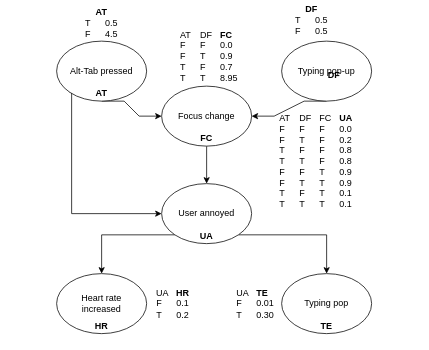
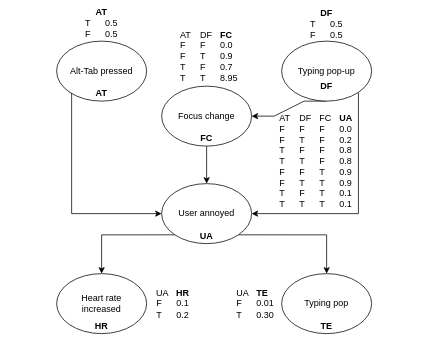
  <mxCell id="0" />
  <mxCell id="1" parent="0" />
- <mxCell id="2" style="edgeStyle=entityRelationEdgeStyle;rounded=0;orthogonalLoop=1;jettySize=auto;html=1;exitX=0.5;exitY=1;exitDx=0;exitDy=0;entryX=0;entryY=0.5;entryDx=0;entryDy=0;" parent="1" source="4" target="9" edge="1"><mxGeometry relative="1" as="geometry" /></mxCell>
  <mxCell id="3" style="edgeStyle=orthogonalEdgeStyle;rounded=0;orthogonalLoop=1;jettySize=auto;html=1;exitX=0;exitY=1;exitDx=0;exitDy=0;entryX=0;entryY=0.5;entryDx=0;entryDy=0;" parent="1" source="4" target="12" edge="1"><mxGeometry relative="1" as="geometry"><Array as="points"><mxPoint x="95" y="72" /><mxPoint x="95" y="284" /></Array></mxGeometry></mxCell>
  <mxCell id="4" value="Alt-Tab pressed" style="ellipse;whiteSpace=wrap;html=1;" parent="1" vertex="1"><mxGeometry x="75" y="54" width="120" height="80" as="geometry" /></mxCell>
  <mxCell id="5" style="edgeStyle=entityRelationEdgeStyle;rounded=0;orthogonalLoop=1;jettySize=auto;html=1;exitX=0.5;exitY=1;exitDx=0;exitDy=0;entryX=1;entryY=0.5;entryDx=0;entryDy=0;" parent="1" source="7" target="9" edge="1"><mxGeometry relative="1" as="geometry" /></mxCell>
+ <mxCell id="6" style="edgeStyle=orthogonalEdgeStyle;rounded=0;orthogonalLoop=1;jettySize=auto;html=1;exitX=1;exitY=1;exitDx=0;exitDy=0;entryX=1;entryY=0.5;entryDx=0;entryDy=0;" parent="1" source="7" target="12" edge="1"><mxGeometry relative="1" as="geometry"><Array as="points"><mxPoint x="477" y="284" /></Array></mxGeometry></mxCell>
  <mxCell id="7" value="Typing pop-up" style="ellipse;whiteSpace=wrap;html=1;" parent="1" vertex="1"><mxGeometry x="375" y="54" width="120" height="80" as="geometry" /></mxCell>
  <mxCell id="8" style="edgeStyle=orthogonalEdgeStyle;rounded=0;orthogonalLoop=1;jettySize=auto;html=1;exitX=0.5;exitY=1;exitDx=0;exitDy=0;entryX=0.5;entryY=0;entryDx=0;entryDy=0;" parent="1" source="9" target="12" edge="1"><mxGeometry relative="1" as="geometry" /></mxCell>
  <mxCell id="9" value="Focus change" style="ellipse;whiteSpace=wrap;html=1;" parent="1" vertex="1"><mxGeometry x="215" y="114" width="120" height="80" as="geometry" /></mxCell>
  <mxCell id="10" style="edgeStyle=orthogonalEdgeStyle;rounded=0;orthogonalLoop=1;jettySize=auto;html=1;exitX=0;exitY=1;exitDx=0;exitDy=0;entryX=0.5;entryY=0;entryDx=0;entryDy=0;" parent="1" source="12" target="13" edge="1"><mxGeometry relative="1" as="geometry" /></mxCell>
  <mxCell id="11" style="edgeStyle=orthogonalEdgeStyle;rounded=0;orthogonalLoop=1;jettySize=auto;html=1;exitX=1;exitY=1;exitDx=0;exitDy=0;entryX=0.5;entryY=0;entryDx=0;entryDy=0;" parent="1" source="12" target="14" edge="1"><mxGeometry relative="1" as="geometry" /></mxCell>
  <mxCell id="12" value="User annoyed" style="ellipse;whiteSpace=wrap;html=1;" parent="1" vertex="1"><mxGeometry x="215" y="244" width="120" height="80" as="geometry" /></mxCell>
  <mxCell id="13" value="Heart rate&lt;br&gt;increased" style="ellipse;whiteSpace=wrap;html=1;" parent="1" vertex="1"><mxGeometry x="75" y="364" width="120" height="80" as="geometry" /></mxCell>
  <mxCell id="14" value="Typing pop" style="ellipse;whiteSpace=wrap;html=1;" parent="1" vertex="1"><mxGeometry x="375" y="364" width="120" height="80" as="geometry" /></mxCell>
  <mxCell id="15" value="AT" style="text;html=1;strokeColor=none;fillColor=none;align=center;verticalAlign=middle;whiteSpace=wrap;rounded=0;fontStyle=1" parent="1" vertex="1"><mxGeometry x="115" y="114" width="40" height="20" as="geometry" /></mxCell>
- <mxCell id="16" value="DF" style="text;html=1;strokeColor=none;fillColor=none;align=center;verticalAlign=middle;whiteSpace=wrap;rounded=0;fontStyle=1" parent="1" vertex="1"><mxGeometry x="425" y="89" width="40" height="20" as="geometry" /></mxCell>
+ <mxCell id="16" value="DF" style="text;html=1;strokeColor=none;fillColor=none;align=center;verticalAlign=middle;whiteSpace=wrap;rounded=0;fontStyle=1" parent="1" vertex="1"><mxGeometry x="415" y="104" width="40" height="20" as="geometry" /></mxCell>
  <mxCell id="17" value="FC" style="text;html=1;strokeColor=none;fillColor=none;align=center;verticalAlign=middle;whiteSpace=wrap;rounded=0;fontStyle=1" parent="1" vertex="1"><mxGeometry x="255" y="174" width="40" height="20" as="geometry" /></mxCell>
  <mxCell id="18" value="UA" style="text;html=1;strokeColor=none;fillColor=none;align=center;verticalAlign=middle;whiteSpace=wrap;rounded=0;fontStyle=1" parent="1" vertex="1"><mxGeometry x="255" y="304" width="40" height="20" as="geometry" /></mxCell>
  <mxCell id="19" value="HR" style="text;html=1;strokeColor=none;fillColor=none;align=center;verticalAlign=middle;whiteSpace=wrap;rounded=0;fontStyle=1" parent="1" vertex="1"><mxGeometry x="115" y="424" width="40" height="20" as="geometry" /></mxCell>
  <mxCell id="20" value="TE" style="text;html=1;strokeColor=none;fillColor=none;align=center;verticalAlign=middle;whiteSpace=wrap;rounded=0;fontStyle=1" parent="1" vertex="1"><mxGeometry x="415" y="424" width="40" height="20" as="geometry" /></mxCell>
  <mxCell id="21" value="AT&lt;span style=&quot;white-space: pre&quot;&gt;&#09;&lt;/span&gt;DF&lt;span style=&quot;white-space: pre&quot;&gt;&#09;&lt;/span&gt;&lt;b&gt;FC&lt;/b&gt;&lt;span style=&quot;white-space: pre&quot;&gt;&#09;&lt;/span&gt;&lt;br&gt;&lt;div style=&quot;text-align: left&quot;&gt;F&lt;span style=&quot;white-space: pre&quot;&gt;&#09;&lt;/span&gt;F&lt;span style=&quot;white-space: pre&quot;&gt;&#09;&lt;/span&gt;0.0&lt;/div&gt;&lt;div style=&quot;text-align: left&quot;&gt;F&lt;span style=&quot;white-space: pre&quot;&gt;&#09;&lt;/span&gt;T&lt;span style=&quot;white-space: pre&quot;&gt;&#09;&lt;/span&gt;0.9&lt;/div&gt;&lt;div style=&quot;text-align: left&quot;&gt;T&lt;span style=&quot;white-space: pre&quot;&gt;&#09;&lt;/span&gt;F&lt;span style=&quot;white-space: pre&quot;&gt;&#09;&lt;/span&gt;0.7&lt;/div&gt;&lt;div style=&quot;text-align: left&quot;&gt;T&lt;span style=&quot;white-space: pre&quot;&gt;&#09;&lt;/span&gt;T&lt;span style=&quot;white-space: pre&quot;&gt;&#09;&lt;/span&gt;8.95&lt;/div&gt;" style="text;html=1;strokeColor=none;fillColor=none;align=center;verticalAlign=middle;whiteSpace=wrap;rounded=0;" parent="1" vertex="1"><mxGeometry x="165" y="64" width="230" height="20" as="geometry" /></mxCell>
  <mxCell id="22" value="&lt;div style=&quot;text-align: left&quot;&gt;&lt;span&gt;AT&lt;/span&gt;&lt;span style=&quot;white-space: pre&quot;&gt;&#09;&lt;/span&gt;&lt;span&gt;DF&lt;/span&gt;&lt;span style=&quot;white-space: pre&quot;&gt;&#09;&lt;/span&gt;&lt;span&gt;FC&lt;/span&gt;&lt;span style=&quot;white-space: pre&quot;&gt;&#09;&lt;/span&gt;&lt;span&gt;&lt;b&gt;UA&lt;/b&gt;&lt;/span&gt;&lt;/div&gt;&lt;div style=&quot;text-align: left&quot;&gt;F&lt;span style=&quot;white-space: pre&quot;&gt;&#09;&lt;/span&gt;F&lt;span style=&quot;white-space: pre&quot;&gt;&#09;&lt;/span&gt;F&lt;span style=&quot;white-space: pre&quot;&gt;&#09;&lt;/span&gt;0.0&lt;/div&gt;&lt;div style=&quot;text-align: left&quot;&gt;F&lt;span style=&quot;white-space: pre&quot;&gt;&#09;&lt;/span&gt;T&lt;span style=&quot;white-space: pre&quot;&gt;&#09;&lt;/span&gt;F&lt;span style=&quot;white-space: pre&quot;&gt;&#09;&lt;/span&gt;0.2&lt;/div&gt;&lt;div style=&quot;text-align: left&quot;&gt;T&lt;span style=&quot;white-space: pre&quot;&gt;&#09;&lt;/span&gt;F&lt;span style=&quot;white-space: pre&quot;&gt;&#09;&lt;/span&gt;F&lt;span style=&quot;white-space: pre&quot;&gt;&#09;&lt;/span&gt;0.8&lt;/div&gt;&lt;div style=&quot;text-align: left&quot;&gt;T&lt;span style=&quot;white-space: pre&quot;&gt;&#09;&lt;/span&gt;T&lt;span style=&quot;white-space: pre&quot;&gt;&#09;&lt;/span&gt;F&lt;span style=&quot;white-space: pre&quot;&gt;&#09;&lt;/span&gt;0.8&lt;/div&gt;&lt;div&gt;&lt;div style=&quot;text-align: left&quot;&gt;F&lt;span style=&quot;white-space: pre&quot;&gt;&#09;&lt;/span&gt;F&lt;span style=&quot;white-space: pre&quot;&gt;&#09;&lt;/span&gt;T&lt;span style=&quot;white-space: pre&quot;&gt;&#09;&lt;/span&gt;0.9&lt;span&gt;&lt;/span&gt;&lt;/div&gt;&lt;div style=&quot;text-align: left&quot;&gt;F&lt;span style=&quot;white-space: pre&quot;&gt;&#09;&lt;/span&gt;T&lt;span style=&quot;white-space: pre&quot;&gt;&#09;&lt;/span&gt;T&lt;span style=&quot;white-space: pre&quot;&gt;&#09;&lt;/span&gt;0.9&lt;span&gt;&lt;/span&gt;&lt;/div&gt;&lt;div style=&quot;text-align: left&quot;&gt;T&lt;span style=&quot;white-space: pre&quot;&gt;&#09;&lt;/span&gt;F&lt;span style=&quot;white-space: pre&quot;&gt;&#09;&lt;/span&gt;T&lt;span style=&quot;white-space: pre&quot;&gt;&#09;&lt;/span&gt;0.1&lt;span&gt;&lt;/span&gt;&lt;/div&gt;&lt;div style=&quot;text-align: left&quot;&gt;T&lt;span style=&quot;white-space: pre&quot;&gt;&#09;&lt;/span&gt;T&lt;span style=&quot;white-space: pre&quot;&gt;&#09;&lt;/span&gt;T&lt;span style=&quot;white-space: pre&quot;&gt;&#09;&lt;/span&gt;0.1&lt;span&gt;&lt;/span&gt;&lt;/div&gt;&lt;/div&gt;" style="text;html=1;strokeColor=none;fillColor=none;align=center;verticalAlign=middle;whiteSpace=wrap;rounded=0;" parent="1" vertex="1"><mxGeometry x="306" y="204" width="230" height="20" as="geometry" /></mxCell>
  <mxCell id="23" value="&lt;div style=&quot;text-align: left&quot;&gt;&lt;span&gt;UA&lt;/span&gt;&lt;span style=&quot;white-space: pre&quot;&gt;&#09;&lt;/span&gt;&lt;span&gt;&lt;b&gt;TE&lt;/b&gt;&lt;/span&gt;&lt;/div&gt;F&lt;span style=&quot;white-space: pre&quot;&gt;&#09;&lt;/span&gt;0.01&lt;br&gt;T&lt;span style=&quot;white-space: pre&quot;&gt;&#09;&lt;/span&gt;0.30" style="text;html=1;strokeColor=none;fillColor=none;align=center;verticalAlign=middle;whiteSpace=wrap;rounded=0;" parent="1" vertex="1"><mxGeometry x="225" y="394" width="230" height="20" as="geometry" /></mxCell>
  <mxCell id="24" value="&lt;div style=&quot;text-align: left&quot;&gt;&lt;span&gt;UA&lt;/span&gt;&lt;span style=&quot;white-space: pre&quot;&gt;&#09;&lt;/span&gt;&lt;b&gt;HR&lt;/b&gt;&lt;/div&gt;F&lt;span style=&quot;white-space: pre&quot;&gt;&#09;&lt;/span&gt;0.1&lt;br&gt;T&lt;span style=&quot;white-space: pre&quot;&gt;&#09;&lt;/span&gt;0.2" style="text;html=1;strokeColor=none;fillColor=none;align=center;verticalAlign=middle;whiteSpace=wrap;rounded=0;" parent="1" vertex="1"><mxGeometry x="115" y="394" width="230" height="20" as="geometry" /></mxCell>
- <mxCell id="25" value="&lt;b&gt;AT&lt;/b&gt;&lt;br&gt;T&lt;span style=&quot;white-space: pre&quot;&gt;&#09;&lt;/span&gt;0.5&lt;br&gt;F&lt;span style=&quot;white-space: pre&quot;&gt;&#09;&lt;/span&gt;4.5" style="text;html=1;strokeColor=none;fillColor=none;align=center;verticalAlign=middle;whiteSpace=wrap;rounded=0;" vertex="1" parent="1"><mxGeometry x="20" y="20" width="230" height="20" as="geometry" /></mxCell>
- <mxCell id="26" value="&lt;b&gt;DF&lt;/b&gt;&lt;br&gt;T&lt;span style=&quot;white-space: pre&quot;&gt;&#09;&lt;/span&gt;0.5&lt;br&gt;F&lt;span style=&quot;white-space: pre&quot;&gt;&#09;&lt;/span&gt;0.5" style="text;html=1;strokeColor=none;fillColor=none;align=center;verticalAlign=middle;whiteSpace=wrap;rounded=0;" vertex="1" parent="1"><mxGeometry x="300" y="16" width="230" height="20" as="geometry" /></mxCell>
+ <mxCell id="25" value="&lt;b&gt;AT&lt;/b&gt;&lt;br&gt;T&lt;span style=&quot;white-space: pre&quot;&gt;&#09;&lt;/span&gt;0.5&lt;br&gt;F&lt;span style=&quot;white-space: pre&quot;&gt;&#09;&lt;/span&gt;0.5" style="text;html=1;strokeColor=none;fillColor=none;align=center;verticalAlign=middle;whiteSpace=wrap;rounded=0;" vertex="1" parent="1"><mxGeometry x="20" y="20" width="230" height="20" as="geometry" /></mxCell>
+ <mxCell id="26" value="&lt;b&gt;DF&lt;/b&gt;&lt;br&gt;T&lt;span style=&quot;white-space: pre&quot;&gt;&#09;&lt;/span&gt;0.5&lt;br&gt;F&lt;span style=&quot;white-space: pre&quot;&gt;&#09;&lt;/span&gt;0.5" style="text;html=1;strokeColor=none;fillColor=none;align=center;verticalAlign=middle;whiteSpace=wrap;rounded=0;" vertex="1" parent="1"><mxGeometry x="320" y="21" width="230" height="20" as="geometry" /></mxCell>
